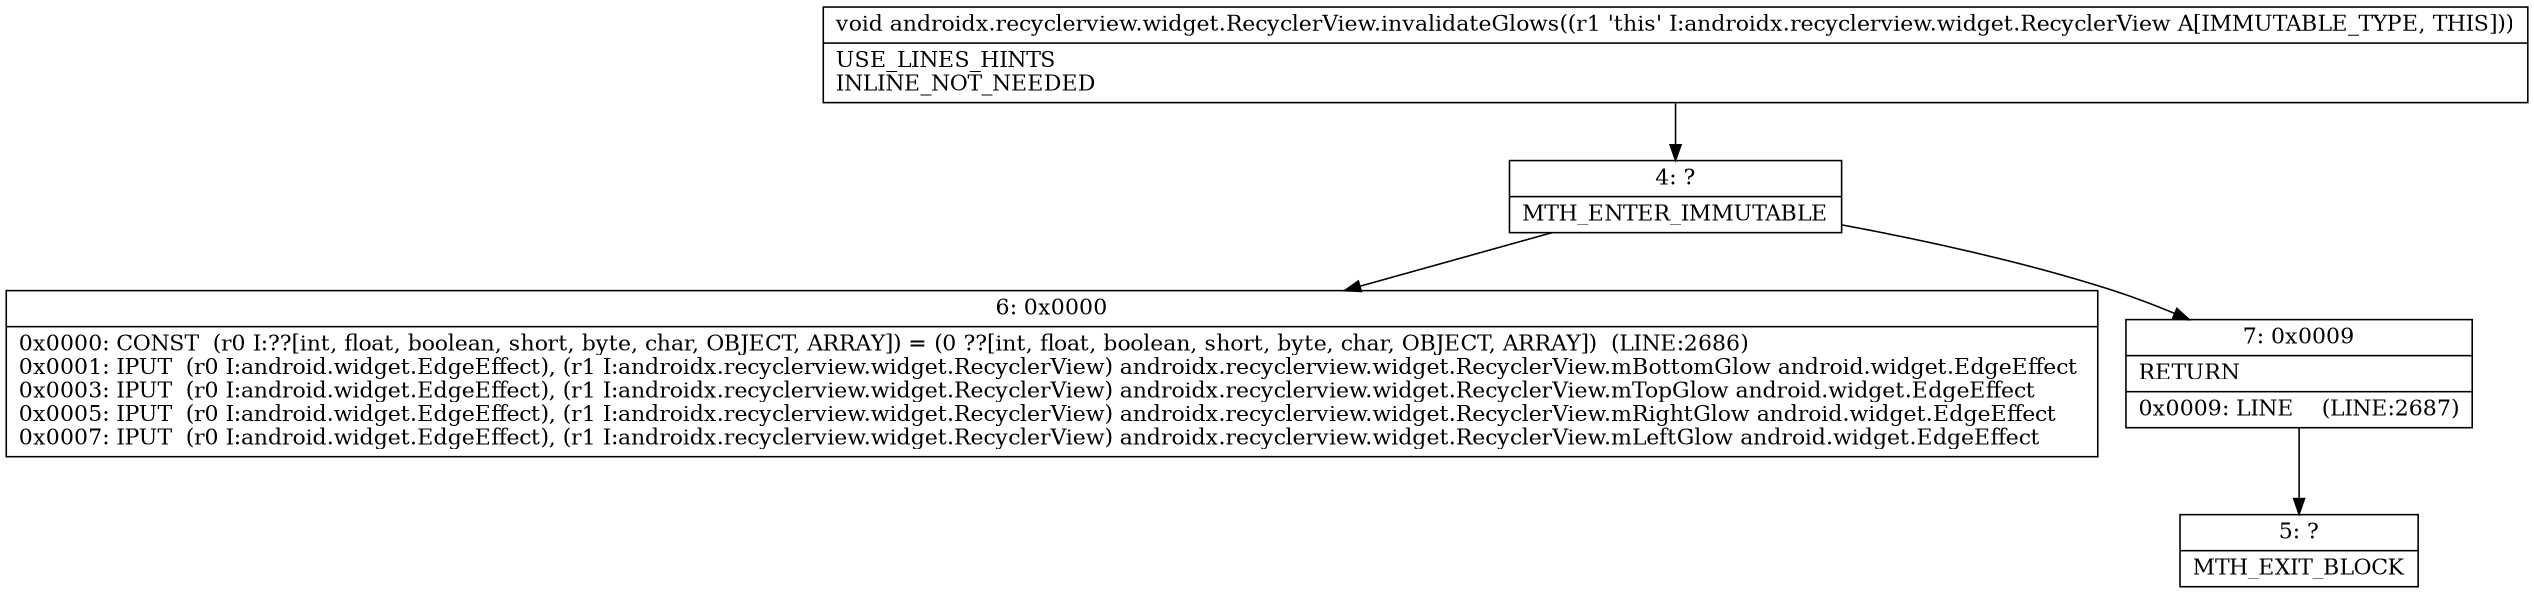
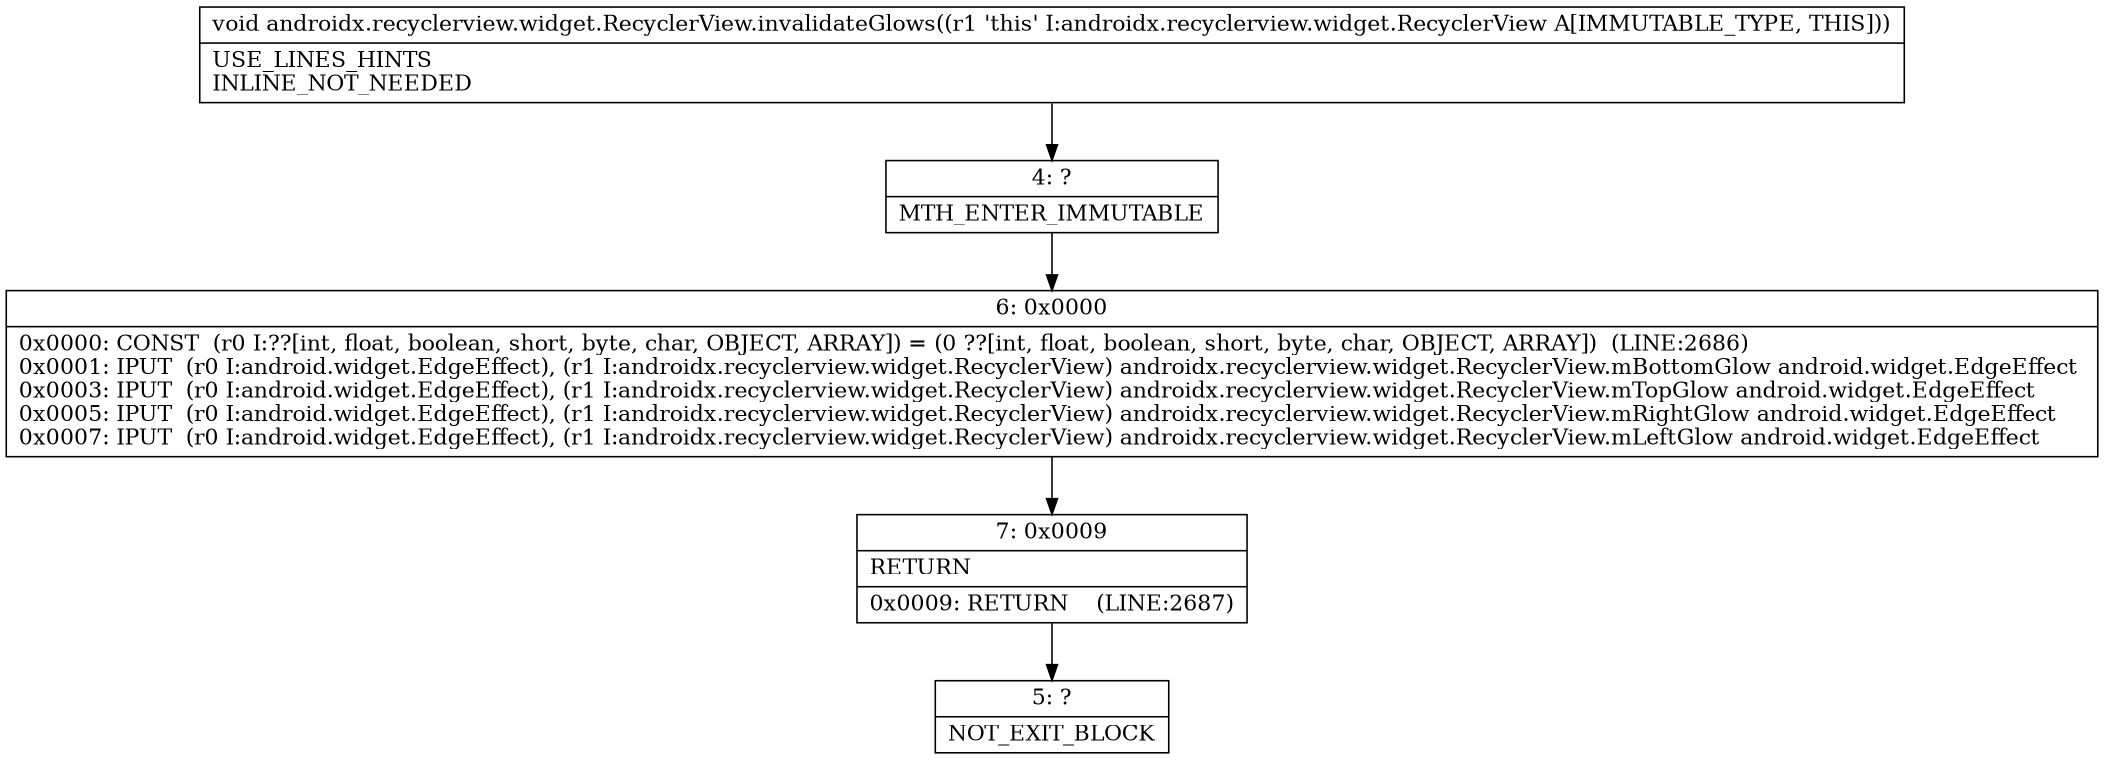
  digraph {
    node [shape=record]
    n1 [label="{4\:\ ?|MTH_ENTER_IMMUTABLE\l}"]
    n2 [label="{6\:\ 0x0000|0x0000: CONST  (r0 I:??[int, float, boolean, short, byte, char, OBJECT, ARRAY]) = (0 ??[int, float, boolean, short, byte, char, OBJECT, ARRAY])  (LINE:2686)\l0x0001: IPUT  (r0 I:android.widget.EdgeEffect), (r1 I:androidx.recyclerview.widget.RecyclerView) androidx.recyclerview.widget.RecyclerView.mBottomGlow android.widget.EdgeEffect \l0x0003: IPUT  (r0 I:android.widget.EdgeEffect), (r1 I:androidx.recyclerview.widget.RecyclerView) androidx.recyclerview.widget.RecyclerView.mTopGlow android.widget.EdgeEffect \l0x0005: IPUT  (r0 I:android.widget.EdgeEffect), (r1 I:androidx.recyclerview.widget.RecyclerView) androidx.recyclerview.widget.RecyclerView.mRightGlow android.widget.EdgeEffect \l0x0007: IPUT  (r0 I:android.widget.EdgeEffect), (r1 I:androidx.recyclerview.widget.RecyclerView) androidx.recyclerview.widget.RecyclerView.mLeftGlow android.widget.EdgeEffect \l}"]
-   n3 [label="{7\:\ 0x0009|RETURN\l|0x0009: LINE    (LINE:2687)\l}"]
-   n4 [label="{5\:\ ?|MTH_EXIT_BLOCK\l}"]
+   n3 [label="{7\:\ 0x0009|RETURN\l|0x0009: RETURN    (LINE:2687)\l}"]
+   n4 [label="{5\:\ ?|NOT_EXIT_BLOCK\l}"]
    n5 [label="{void androidx.recyclerview.widget.RecyclerView.invalidateGlows((r1 'this' I:androidx.recyclerview.widget.RecyclerView A[IMMUTABLE_TYPE, THIS]))  | USE_LINES_HINTS\lINLINE_NOT_NEEDED\l}"]
    n1 -> n2
-   n1 -> n3
+   n2 -> n3
    n3 -> n4
    n5 -> n1
  }
